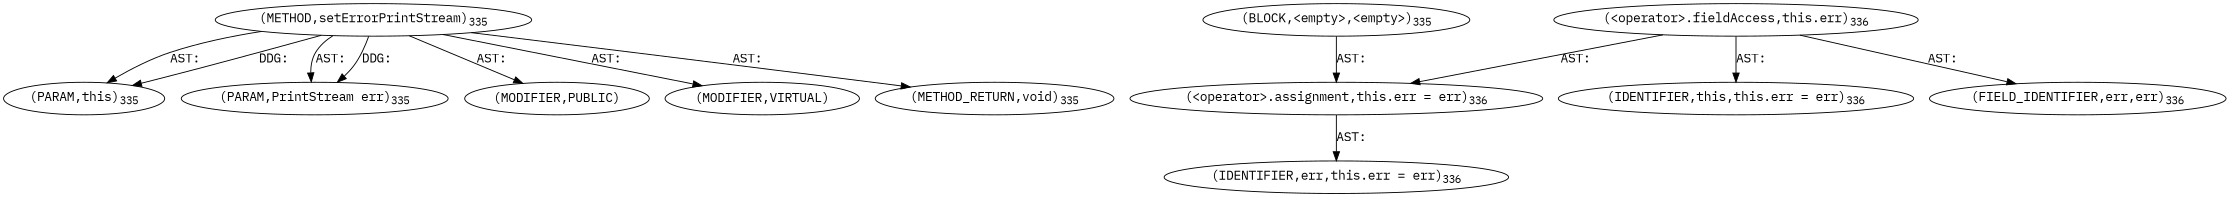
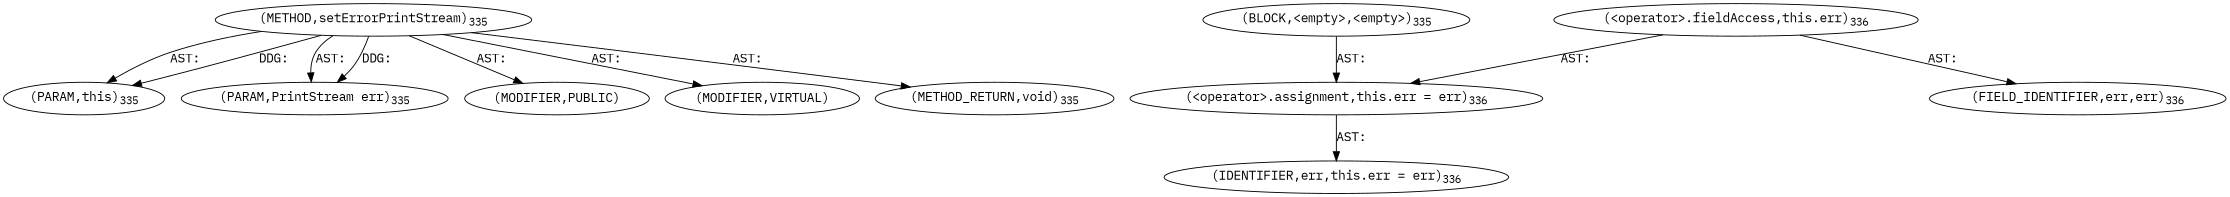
  digraph {
    fontname="IBM Plex Mono"
    node [fontname="IBM Plex Mono"]
    edge [fontname="IBM Plex Mono"]
    n1 [label=<(METHOD,setErrorPrintStream)<SUB>335</SUB>>]
    n2 [label=<(PARAM,this)<SUB>335</SUB>>]
    n3 [label=<(PARAM,PrintStream err)<SUB>335</SUB>>]
    n4 [label=<(MODIFIER,PUBLIC)>]
    n5 [label=<(MODIFIER,VIRTUAL)>]
    n6 [label=<(METHOD_RETURN,void)<SUB>335</SUB>>]
    n7 [label=<(BLOCK,&lt;empty&gt;,&lt;empty&gt;)<SUB>335</SUB>>]
    n8 [label=<(&lt;operator&gt;.assignment,this.err = err)<SUB>336</SUB>>]
    n9 [label=<(IDENTIFIER,err,this.err = err)<SUB>336</SUB>>]
    n10 [label=<(&lt;operator&gt;.fieldAccess,this.err)<SUB>336</SUB>>]
-   n11 [label=<(IDENTIFIER,this,this.err = err)<SUB>336</SUB>>]
    n12 [label=<(FIELD_IDENTIFIER,err,err)<SUB>336</SUB>>]
    n1 -> n2 [label="AST: "]
    n1 -> n2 [label="DDG: "]
    n1 -> n3 [label="AST: "]
    n1 -> n3 [label="DDG: "]
    n1 -> n4 [label="AST: "]
    n1 -> n5 [label="AST: "]
    n1 -> n6 [label="AST: "]
    n7 -> n8 [label="AST: "]
    n8 -> n9 [label="AST: "]
    n10 -> n8 [label="AST: "]
-   n10 -> n11 [label="AST: "]
    n10 -> n12 [label="AST: "]
  }
